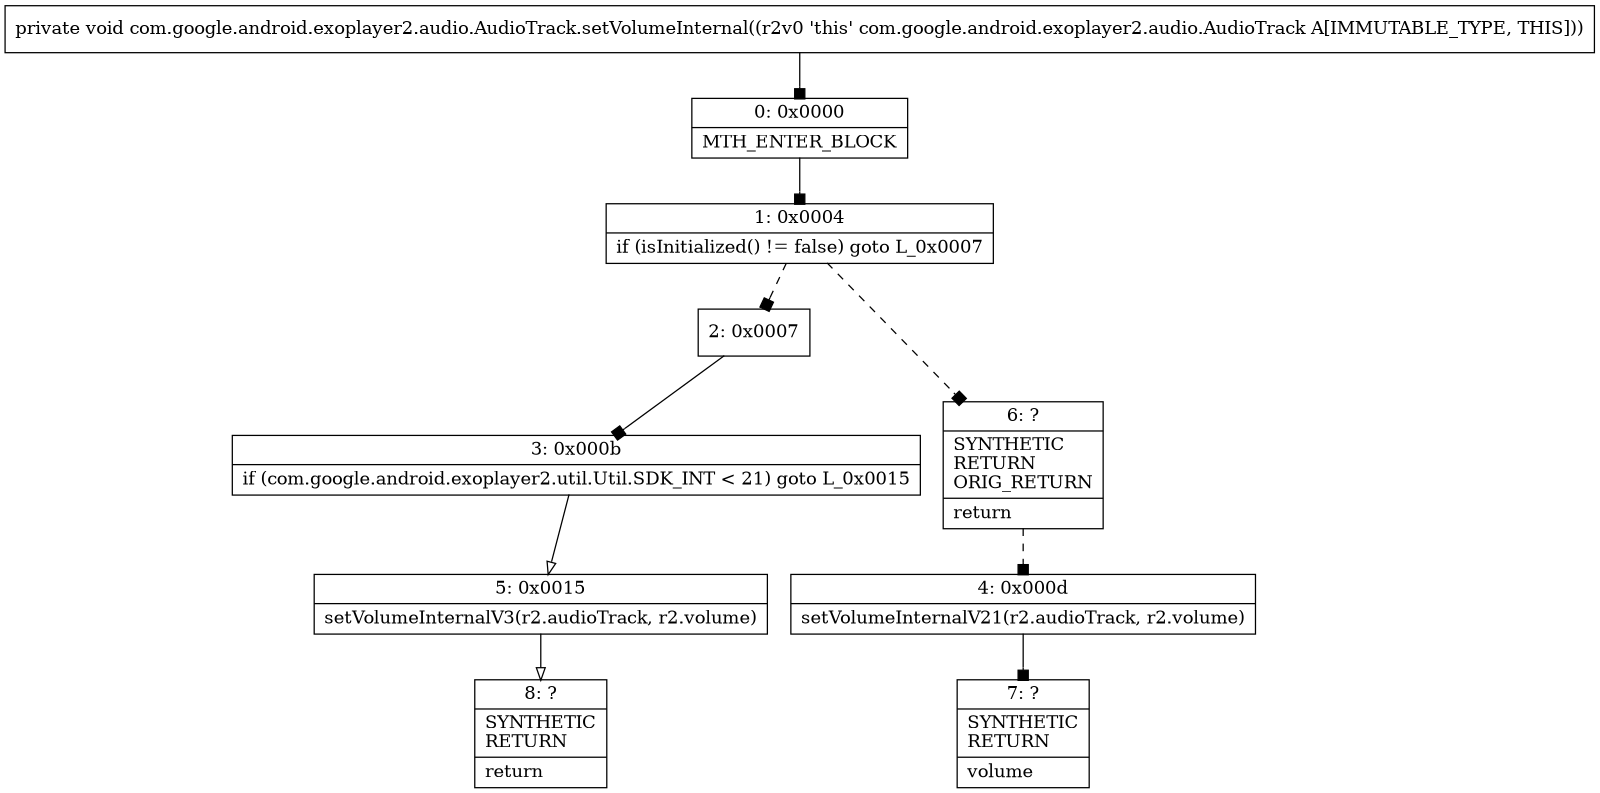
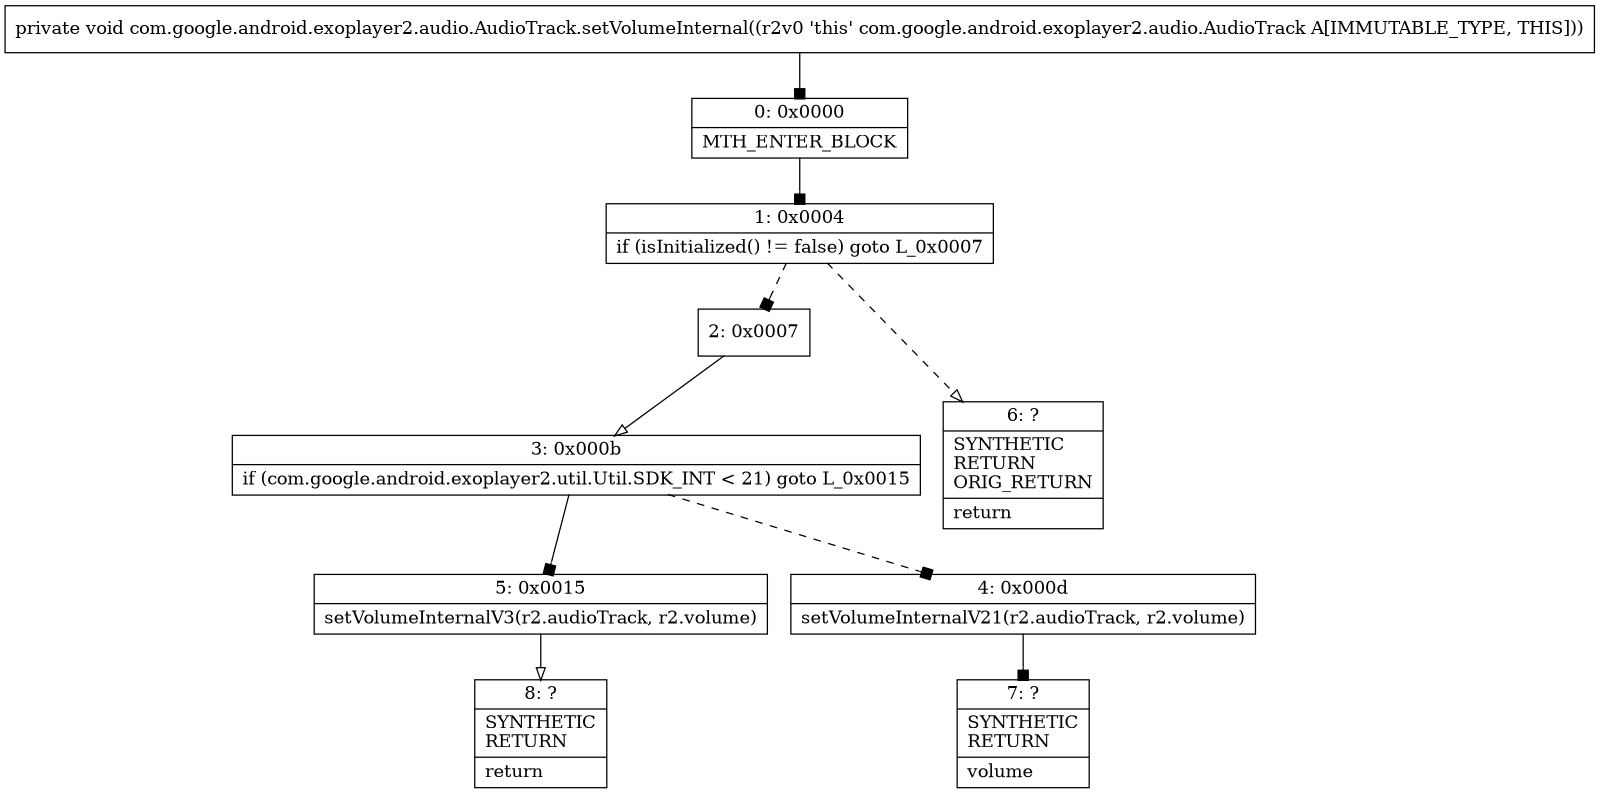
  digraph {
    node [shape=record]
    edge [arrowhead=box]
    n1 [label="{0\:\ 0x0000|MTH_ENTER_BLOCK\l}"]
    n2 [label="{1\:\ 0x0004|if (isInitialized() != false) goto L_0x0007\l}"]
    n3 [label="{2\:\ 0x0007}"]
    n4 [label="{6\:\ ?|SYNTHETIC\lRETURN\lORIG_RETURN\l|return\l}"]
    n5 [label="{3\:\ 0x000b|if (com.google.android.exoplayer2.util.Util.SDK_INT \< 21) goto L_0x0015\l}"]
    n6 [label="{4\:\ 0x000d|setVolumeInternalV21(r2.audioTrack, r2.volume)\l}"]
    n7 [label="{5\:\ 0x0015|setVolumeInternalV3(r2.audioTrack, r2.volume)\l}"]
    n8 [label="{7\:\ ?|SYNTHETIC\lRETURN\l|volume\l}"]
    n9 [label="{8\:\ ?|SYNTHETIC\lRETURN\l|return\l}"]
    n10 [label="{private void com.google.android.exoplayer2.audio.AudioTrack.setVolumeInternal((r2v0 'this' com.google.android.exoplayer2.audio.AudioTrack A[IMMUTABLE_TYPE, THIS])) }"]
    n1 -> n2
    n2 -> n3 [style=dashed]
-   n2 -> n4 [style=dashed]
-   n3 -> n5
-   n4 -> n6 [style=dashed]
-   n5 -> n7 [arrowhead=onormal]
+   n2 -> n4 [arrowhead=onormal style=dashed]
+   n3 -> n5 [arrowhead=onormal]
+   n5 -> n6 [style=dashed]
+   n5 -> n7
    n6 -> n8
    n7 -> n9 [arrowhead=onormal]
    n10 -> n1
  }
